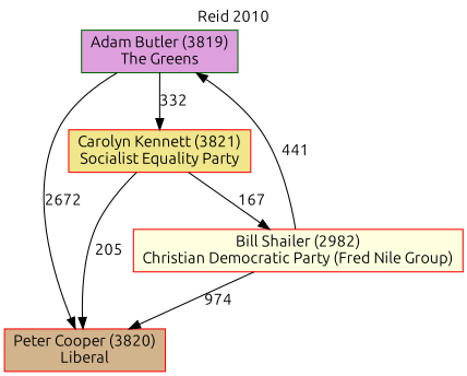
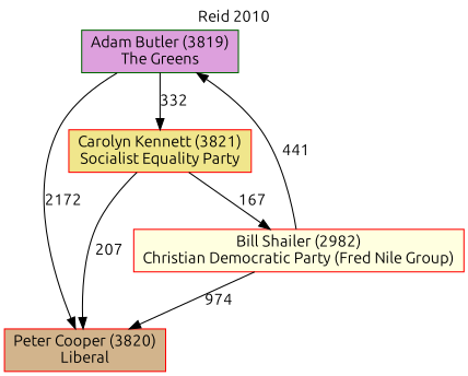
  digraph {
    fontname=Ubuntu
    label="Reid 2010"
    labelloc=t
    mclimit=10
    node [color=red fontname=Ubuntu shape=box style=filled]
    edge [fontname=Ubuntu]
    n1 [fillcolor=tan label="Peter Cooper (3820)\nLiberal"]
    n2 [color=darkgreen fillcolor=plum label="Adam Butler (3819)\nThe Greens"]
    n3 [fillcolor=khaki label="Carolyn Kennett (3821)\nSocialist Equality Party"]
    n4 [fillcolor=lightyellow label="Bill Shailer (2982)\nChristian Democratic Party (Fred Nile Group)"]
-   n2 -> n1 [label=2672]
+   n2 -> n1 [label=2172]
    n2 -> n3 [label=332]
-   n3 -> n1 [label=205]
+   n3 -> n1 [label=207]
    n3 -> n4 [label=167]
    n4 -> n1 [label=974]
    n4 -> n2 [label=441]
  }
